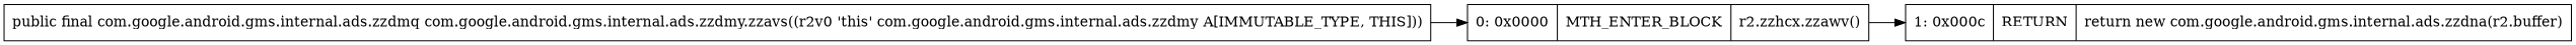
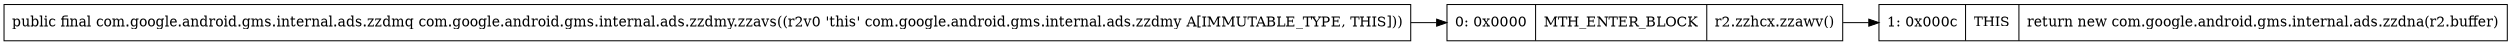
  digraph {
    rankdir=LR
    node [shape=record]
    n1 [label="{0\:\ 0x0000|MTH_ENTER_BLOCK\l|r2.zzhcx.zzawv()\l}"]
-   n2 [label="{1\:\ 0x000c|RETURN\l|return new com.google.android.gms.internal.ads.zzdna(r2.buffer)\l}"]
+   n2 [label="{1\:\ 0x000c|THIS\l|return new com.google.android.gms.internal.ads.zzdna(r2.buffer)\l}"]
    n3 [label="{public final com.google.android.gms.internal.ads.zzdmq com.google.android.gms.internal.ads.zzdmy.zzavs((r2v0 'this' com.google.android.gms.internal.ads.zzdmy A[IMMUTABLE_TYPE, THIS])) }"]
    n1 -> n2
    n3 -> n1
  }
